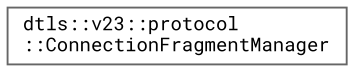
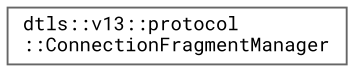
  digraph {
    rankdir=LR
    fontname="Roboto Mono"
-   n1 [color=grey40 fillcolor=white fontname="Roboto Mono" fontsize=10 height=0.2 label="dtls::v23::protocol\l::ConnectionFragmentManager" shape=box style=filled width=0.4]
+   n1 [color=grey40 fillcolor=white fontname="Roboto Mono" fontsize=10 height=0.2 label="dtls::v13::protocol\l::ConnectionFragmentManager" shape=box style=filled width=0.4]
  }
